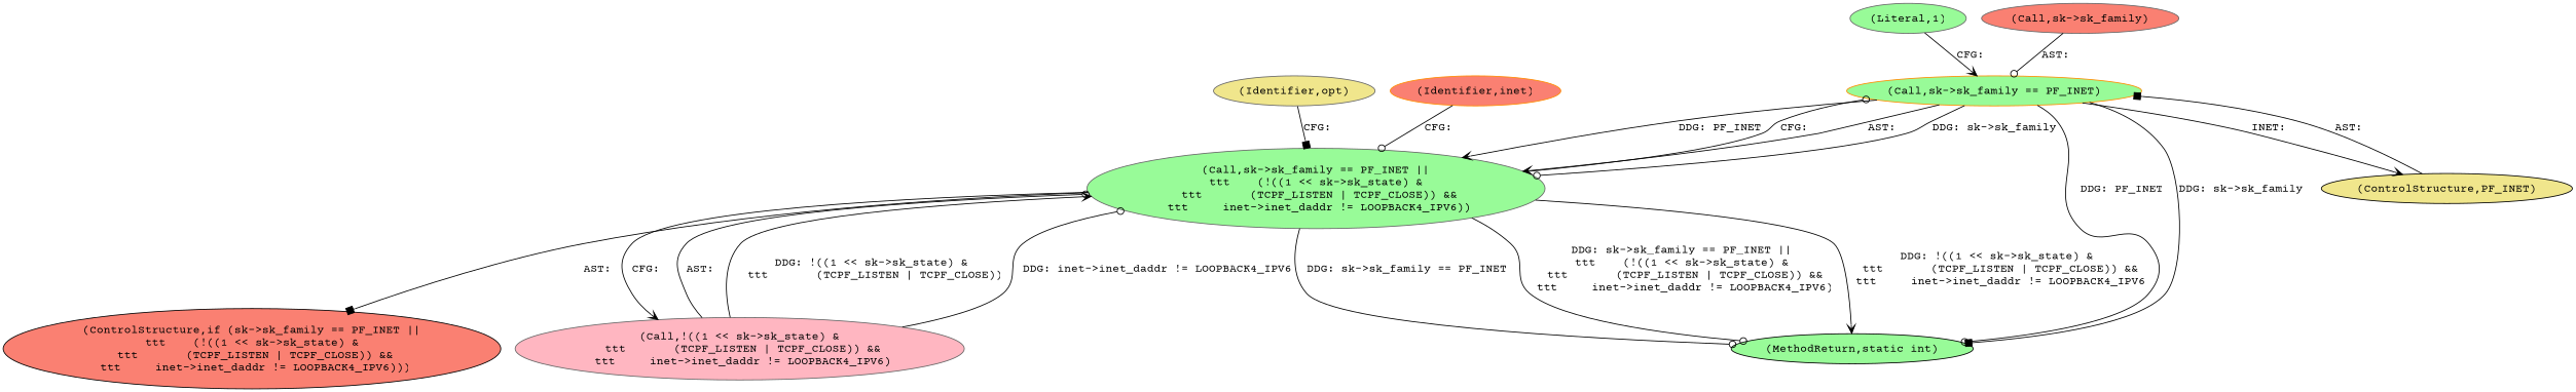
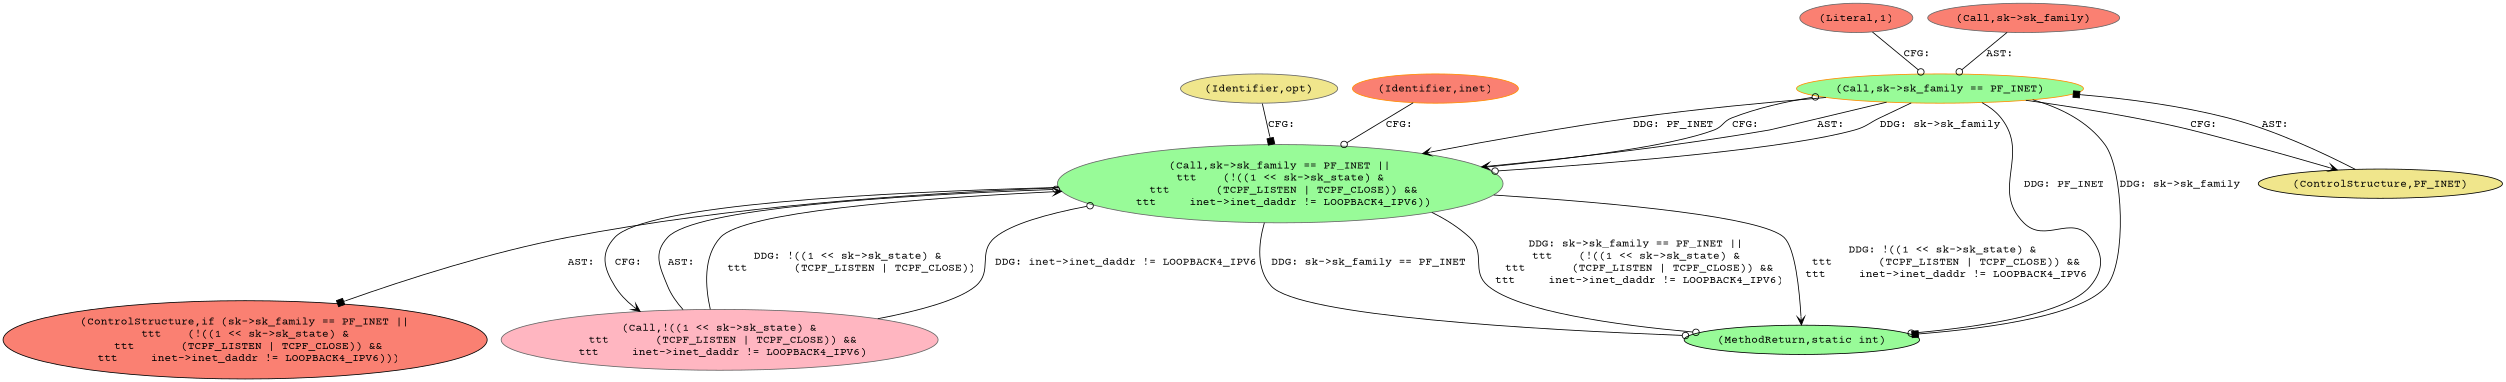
  digraph {
    fontname="Courier Prime"
    node [color=gray40 fillcolor=salmon fontname="Courier Prime" style=filled]
    edge [arrowhead=odot fontname="Courier Prime"]
    n1 [color=darkorange fillcolor=palegreen label="(Call,sk->sk_family == PF_INET)"]
    n2 [fillcolor=palegreen label="(Call,sk->sk_family == PF_INET ||\n\t\t\t    (!((1 << sk->sk_state) &\n \t\t\t       (TCPF_LISTEN | TCPF_CLOSE)) &&\n \t\t\t     inet->inet_daddr != LOOPBACK4_IPV6))"]
    n3 [color=black fillcolor=palegreen label="(MethodReturn,static int)"]
    n4 [color=black fillcolor=khaki label="(ControlStructure,PF_INET)"]
    n5 [color=black label="(ControlStructure,if (sk->sk_family == PF_INET ||\n\t\t\t    (!((1 << sk->sk_state) &\n \t\t\t       (TCPF_LISTEN | TCPF_CLOSE)) &&\n \t\t\t     inet->inet_daddr != LOOPBACK4_IPV6)))"]
    n6 [fillcolor=lightpink label="(Call,!((1 << sk->sk_state) &\n \t\t\t       (TCPF_LISTEN | TCPF_CLOSE)) &&\n \t\t\t     inet->inet_daddr != LOOPBACK4_IPV6)"]
    n7 [fillcolor=khaki label="(Identifier,opt)"]
    n8 [color=darkorange label="(Identifier,inet)"]
-   n9 [fillcolor=palegreen label="(Literal,1)"]
+   n9 [label="(Literal,1)"]
    n10 [label="(Call,sk->sk_family)"]
    n1 -> n2 [arrowhead=vee label="AST: "]
    n1 -> n2 [label="DDG: sk->sk_family"]
    n1 -> n2 [arrowhead=vee label="DDG: PF_INET"]
    n1 -> n3 [label="DDG: PF_INET"]
    n1 -> n3 [arrowhead=box label="DDG: sk->sk_family"]
-   n1 -> n4 [arrowhead=vee label="INET: "]
+   n1 -> n4 [arrowhead=vee label="CFG: "]
    n2 -> n1 [label="CFG: "]
    n2 -> n3 [label="DDG: sk->sk_family == PF_INET ||\n\t\t\t    (!((1 << sk->sk_state) &\n \t\t\t       (TCPF_LISTEN | TCPF_CLOSE)) &&\n \t\t\t     inet->inet_daddr != LOOPBACK4_IPV6)"]
    n2 -> n3 [arrowhead=vee label="DDG: !((1 << sk->sk_state) &\n \t\t\t       (TCPF_LISTEN | TCPF_CLOSE)) &&\n \t\t\t     inet->inet_daddr != LOOPBACK4_IPV6"]
    n2 -> n3 [label="DDG: sk->sk_family == PF_INET"]
    n2 -> n5 [arrowhead=box label="AST: "]
    n2 -> n6 [arrowhead=vee label="CFG: "]
    n4 -> n1 [arrowhead=box label="AST: "]
    n6 -> n2 [label="AST: "]
    n6 -> n2 [arrowhead=vee label="DDG: !((1 << sk->sk_state) &\n \t\t\t       (TCPF_LISTEN | TCPF_CLOSE))"]
    n6 -> n2 [label="DDG: inet->inet_daddr != LOOPBACK4_IPV6"]
    n7 -> n2 [arrowhead=box label="CFG: "]
    n8 -> n2 [label="CFG: "]
-   n9 -> n1 [arrowhead=vee label="CFG: "]
+   n9 -> n1 [label="CFG: "]
    n10 -> n1 [label="AST: "]
  }
